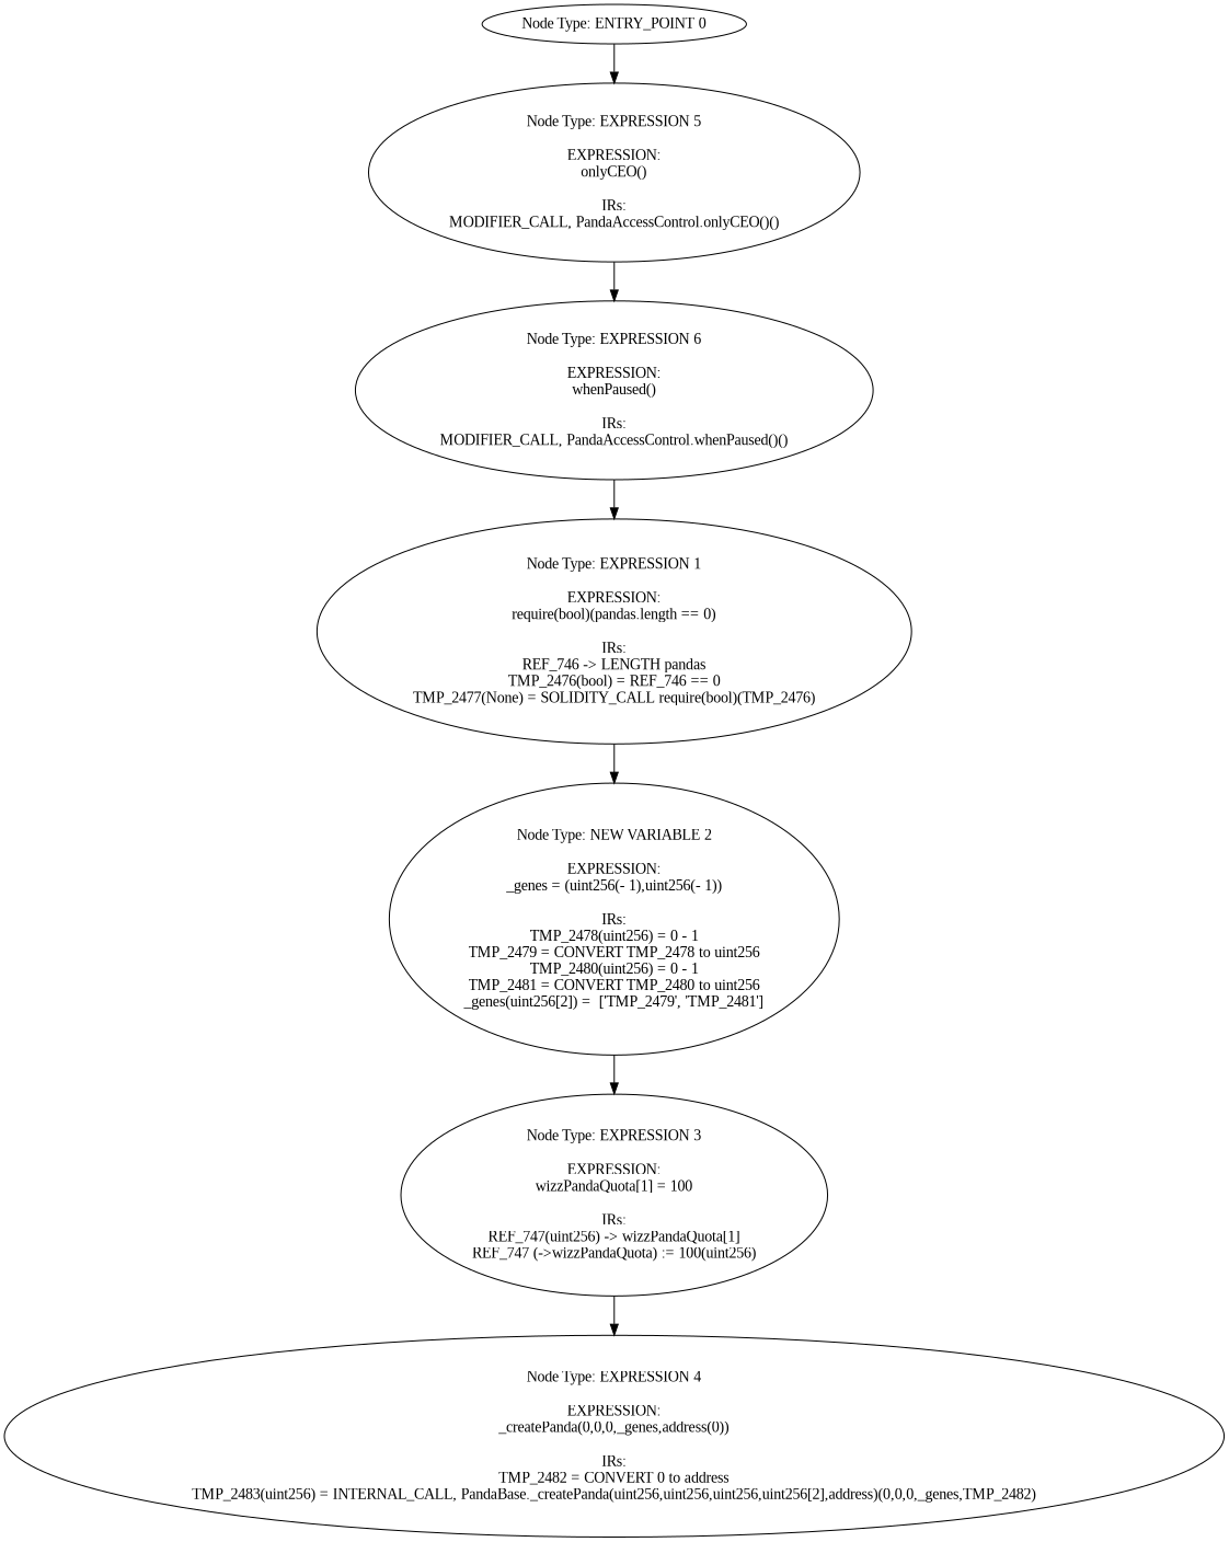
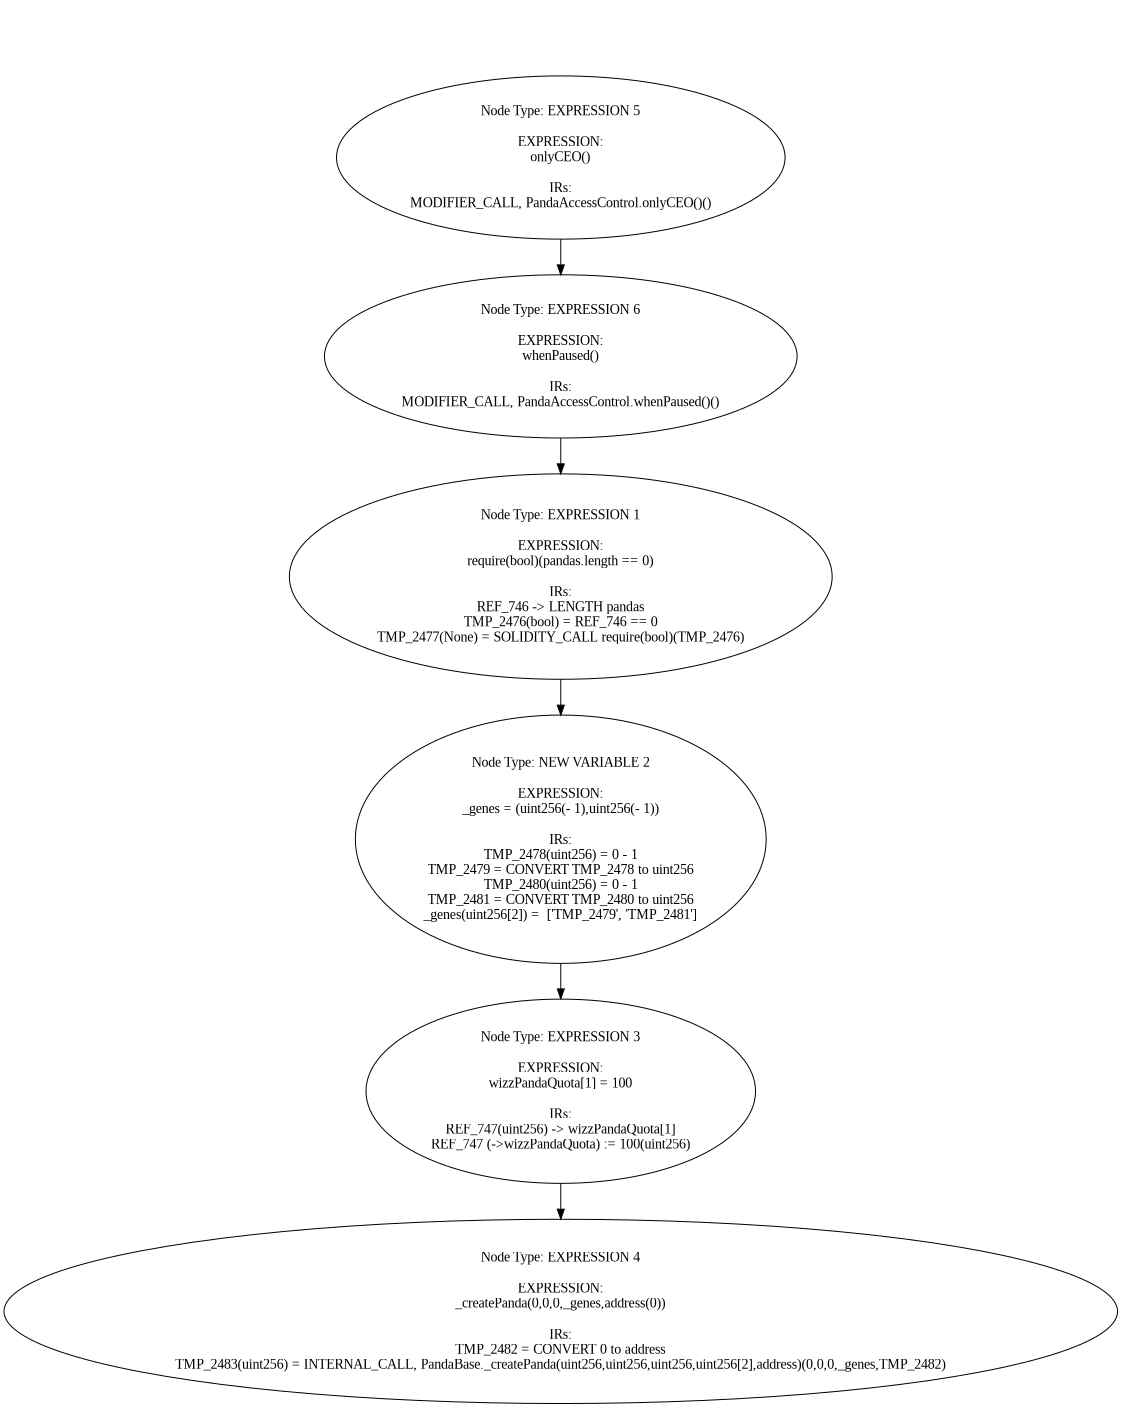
  digraph {
    fontname="Liberation Serif"
    node [fontname="Liberation Serif"]
    edge [fontname="Liberation Serif"]
-   n1 [label="Node Type: ENTRY_POINT 0\n"]
    n2 [label="Node Type: EXPRESSION 5\n\nEXPRESSION:\nonlyCEO()\n\nIRs:\nMODIFIER_CALL, PandaAccessControl.onlyCEO()()"]
    n3 [label="Node Type: EXPRESSION 6\n\nEXPRESSION:\nwhenPaused()\n\nIRs:\nMODIFIER_CALL, PandaAccessControl.whenPaused()()"]
    n4 [label="Node Type: EXPRESSION 1\n\nEXPRESSION:\nrequire(bool)(pandas.length == 0)\n\nIRs:\nREF_746 -> LENGTH pandas\nTMP_2476(bool) = REF_746 == 0\nTMP_2477(None) = SOLIDITY_CALL require(bool)(TMP_2476)"]
    n5 [label="Node Type: NEW VARIABLE 2\n\nEXPRESSION:\n_genes = (uint256(- 1),uint256(- 1))\n\nIRs:\nTMP_2478(uint256) = 0 - 1\nTMP_2479 = CONVERT TMP_2478 to uint256\nTMP_2480(uint256) = 0 - 1\nTMP_2481 = CONVERT TMP_2480 to uint256\n_genes(uint256[2]) =  ['TMP_2479', 'TMP_2481']"]
    n6 [label="Node Type: EXPRESSION 3\n\nEXPRESSION:\nwizzPandaQuota[1] = 100\n\nIRs:\nREF_747(uint256) -> wizzPandaQuota[1]\nREF_747 (->wizzPandaQuota) := 100(uint256)"]
    n7 [label="Node Type: EXPRESSION 4\n\nEXPRESSION:\n_createPanda(0,0,0,_genes,address(0))\n\nIRs:\nTMP_2482 = CONVERT 0 to address\nTMP_2483(uint256) = INTERNAL_CALL, PandaBase._createPanda(uint256,uint256,uint256,uint256[2],address)(0,0,0,_genes,TMP_2482)"]
-   n1 -> n2
    n2 -> n3
    n3 -> n4
    n4 -> n5
    n5 -> n6
    n6 -> n7
  }
